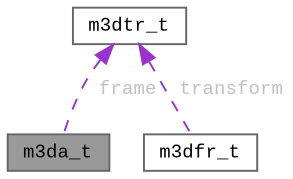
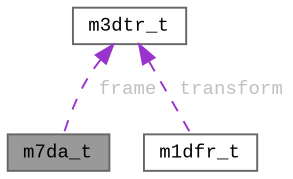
  digraph {
    fontname="Liberation Mono"
    node [color=gray40 fillcolor=white fontname="Liberation Mono" fontsize=10 shape=box style=filled]
    edge [color=darkorchid3 dir=back fontcolor=grey fontname="Liberation Mono" fontsize=10 labelfontname=Helvetica labelfontsize=10 style=dashed]
-   n1 [fillcolor=grey60 fontcolor=black height=0.2 label=m3da_t width=0.4]
-   n2 [height=0.2 label=m3dfr_t width=0.4]
+   n1 [fillcolor=grey60 fontcolor=black height=0.2 label=m7da_t width=0.4]
+   n2 [height=0.2 label=m1dfr_t width=0.4]
    n3 [height=0.2 label=m3dtr_t width=0.4]
    n3 -> n1 [label=" frame"]
    n3 -> n2 [label=" transform"]
  }
